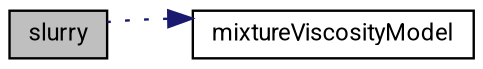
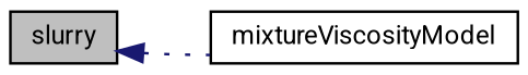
  digraph {
    rankdir=LR
    fontname=Roboto
    node [color=black fontname=Roboto fontsize=10 shape=record]
    n1 [fillcolor=grey75 fontcolor=black height=0.2 label=slurry style=filled width=0.4]
    n2 [height=0.2 label=mixtureViscosityModel width=0.4]
-   n2 -> n1 [color=midnightblue dir=back fontname=Roboto fontsize=10 labelfontname=FreeSans labelfontsize=10 style=dotted]
+   n1 -> n2 [color=midnightblue dir=back fontname=Roboto fontsize=10 labelfontname=FreeSans labelfontsize=10 style=dotted]
  }
